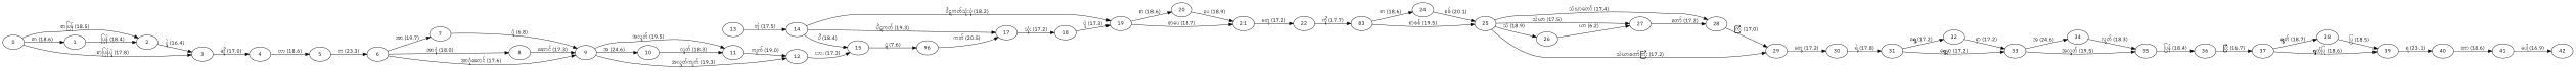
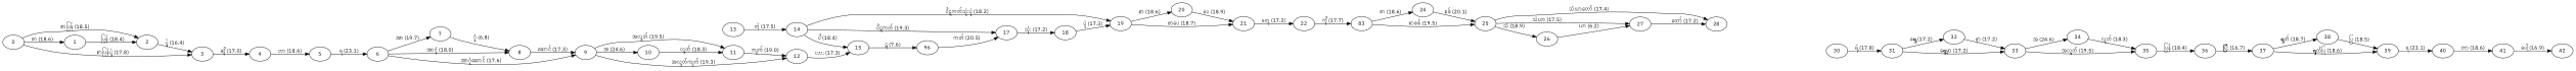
  digraph {
    fontname="IBM Plex Sans"
    rankdir=LR
    node [fontname="IBM Plex Sans"]
    edge [fontname="IBM Plex Sans"]
    0
    1
    2
    3
    4
    5
    6
    7
    8
    9
    10
    11
    12
    15
    13
    14
    17
    19
    n19 [label=96]
    18
    20
    21
    22
    n24 [label=83]
    24
    25
    26
    27
    28
-   29
    30
    31
    32
    33
    34
    35
    36
    37
    38
    39
    40
    41
    42
    0 -> 1 [label="စာ (18.6)"]
    0 -> 2 [label="စာပြန် (18.5)"]
    0 -> 3 [label="စာပြန်ပွဲ (17.8)"]
    1 -> 2 [label="ပြန် (18.4)"]
    2 -> 3 [label="ပွဲ (16.4)"]
    3 -> 4 [label="ဆို (17.0)"]
    4 -> 5 [label="တာ (18.6)"]
-   5 -> 6 [label="က (23.3)"]
+   5 -> 6 [label="ရ (23.1)"]
    6 -> 7 [label="အာ (19.7)"]
    6 -> 8 [label="အာဂုံ (18.0)"]
    6 -> 9 [label="အာဂုံဆောင် (17.6)"]
-   7 -> 9 [label="ဂုံ (6.8)"]
+   7 -> 8 [label="ဂုံ (6.8)"]
    8 -> 9 [label="ဆောင် (17.3)"]
    9 -> 10 [label="အ (24.6)"]
    9 -> 11 [label="အလွတ် (19.5)"]
    9 -> 12 [label="အလွတ်ကျက် (19.3)"]
    10 -> 11 [label="လွတ် (18.3)"]
    11 -> 12 [label="ကျက် (19.0)"]
    12 -> 15 [label="ထား (17.3)"]
    15 -> n19 [label="ဋ (7.6)"]
    13 -> 14 [label="တဲ့ (17.5)"]
    14 -> 15 [label="ပိ (18.4)"]
    14 -> 17 [label="ပိဋကတ် (19.3)"]
    14 -> 19 [label="ပိဋကတ်သုံးပုံ (18.2)"]
    17 -> 18 [label="သုံး (17.2)"]
    19 -> 20 [label="စာ (18.6)"]
    19 -> 21 [label="စာပေ (18.7)"]
    n19 -> 17 [label="ကတ် (20.5)"]
    18 -> 19 [label="ပုံ (17.3)"]
    20 -> 21 [label="ပေ (18.9)"]
    21 -> 22 [label="တွေ (17.2)"]
    22 -> n24 [label="ကို (17.7)"]
    n24 -> 24 [label="စာ (18.6)"]
    n24 -> 25 [label="စာစစ် (19.5)"]
    24 -> 25 [label="စစ် (20.1)"]
    25 -> 26 [label="သံ (18.9)"]
    25 -> 27 [label="သံဃာ (17.5)"]
    25 -> 28 [label="သံဃာတော် (17.4)"]
-   25 -> 29 [label="သံဃာတော်ကြီး (17.2)"]
    26 -> 27 [label="ဃာ (6.2)"]
    27 -> 28 [label="တော် (17.2)"]
-   28 -> 29 [label="ကြီး (17.0)"]
-   29 -> 30 [label="တွေ (17.2)"]
    30 -> 31 [label="ရဲ့ (17.8)"]
    31 -> 32 [label="ရှေ့ (17.2)"]
    31 -> 33 [label="ရှေ့မှာ (17.2)"]
    32 -> 33 [label="မှာ (17.2)"]
    33 -> 34 [label="အ (24.6)"]
    33 -> 35 [label="အလွတ် (19.5)"]
    34 -> 35 [label="လွတ် (18.3)"]
    35 -> 36 [label="ပြန် (18.4)"]
    36 -> 37 [label="ပြီး (16.7)"]
    37 -> 38 [label="ရွတ် (18.7)"]
    37 -> 39 [label="ရွတ်ပြ (18.6)"]
    38 -> 39 [label="ပြ (18.5)"]
    39 -> 40 [label="ရ (23.1)"]
    40 -> 41 [label="တာ (18.6)"]
    41 -> 42 [label="ပေါ့ (16.9)"]
  }
